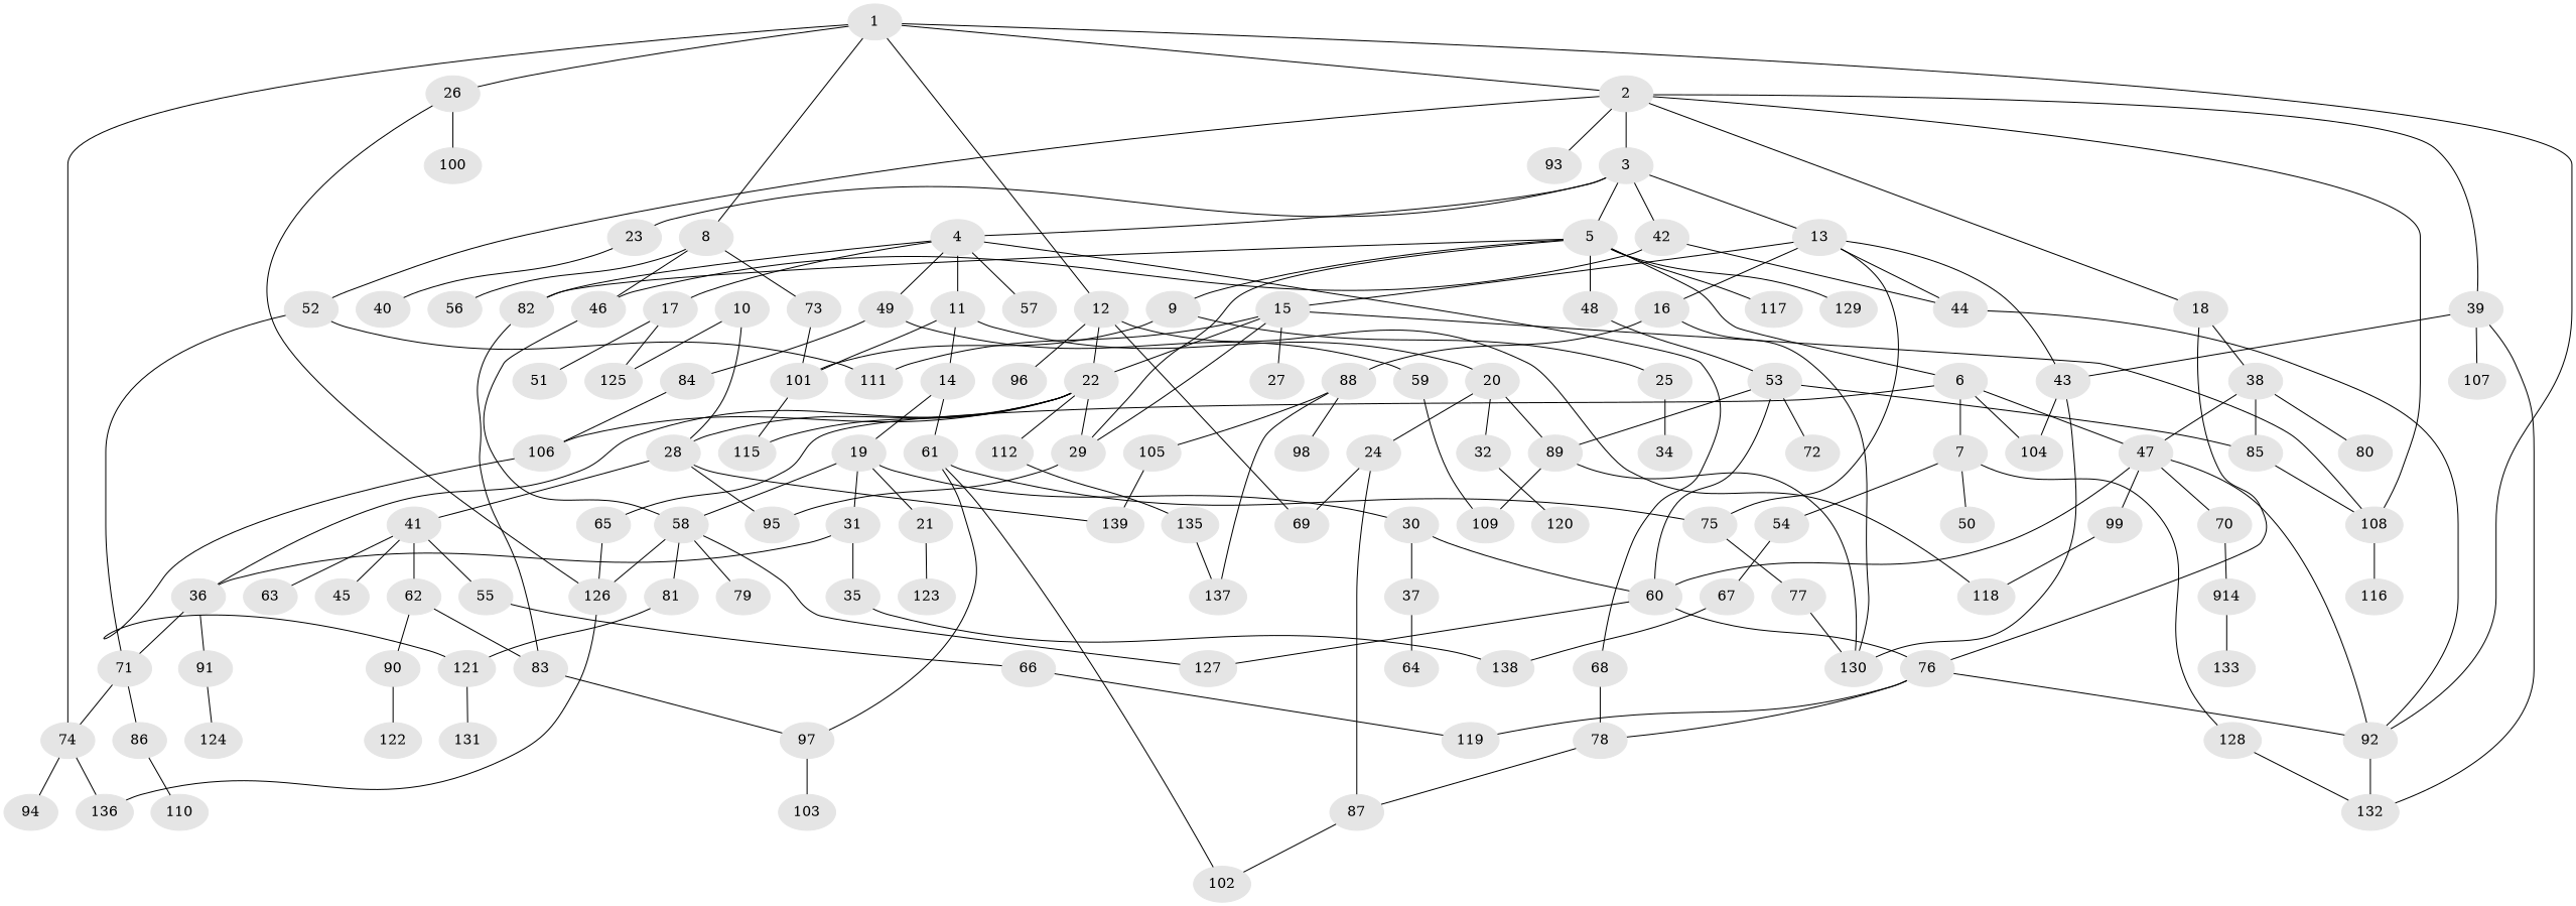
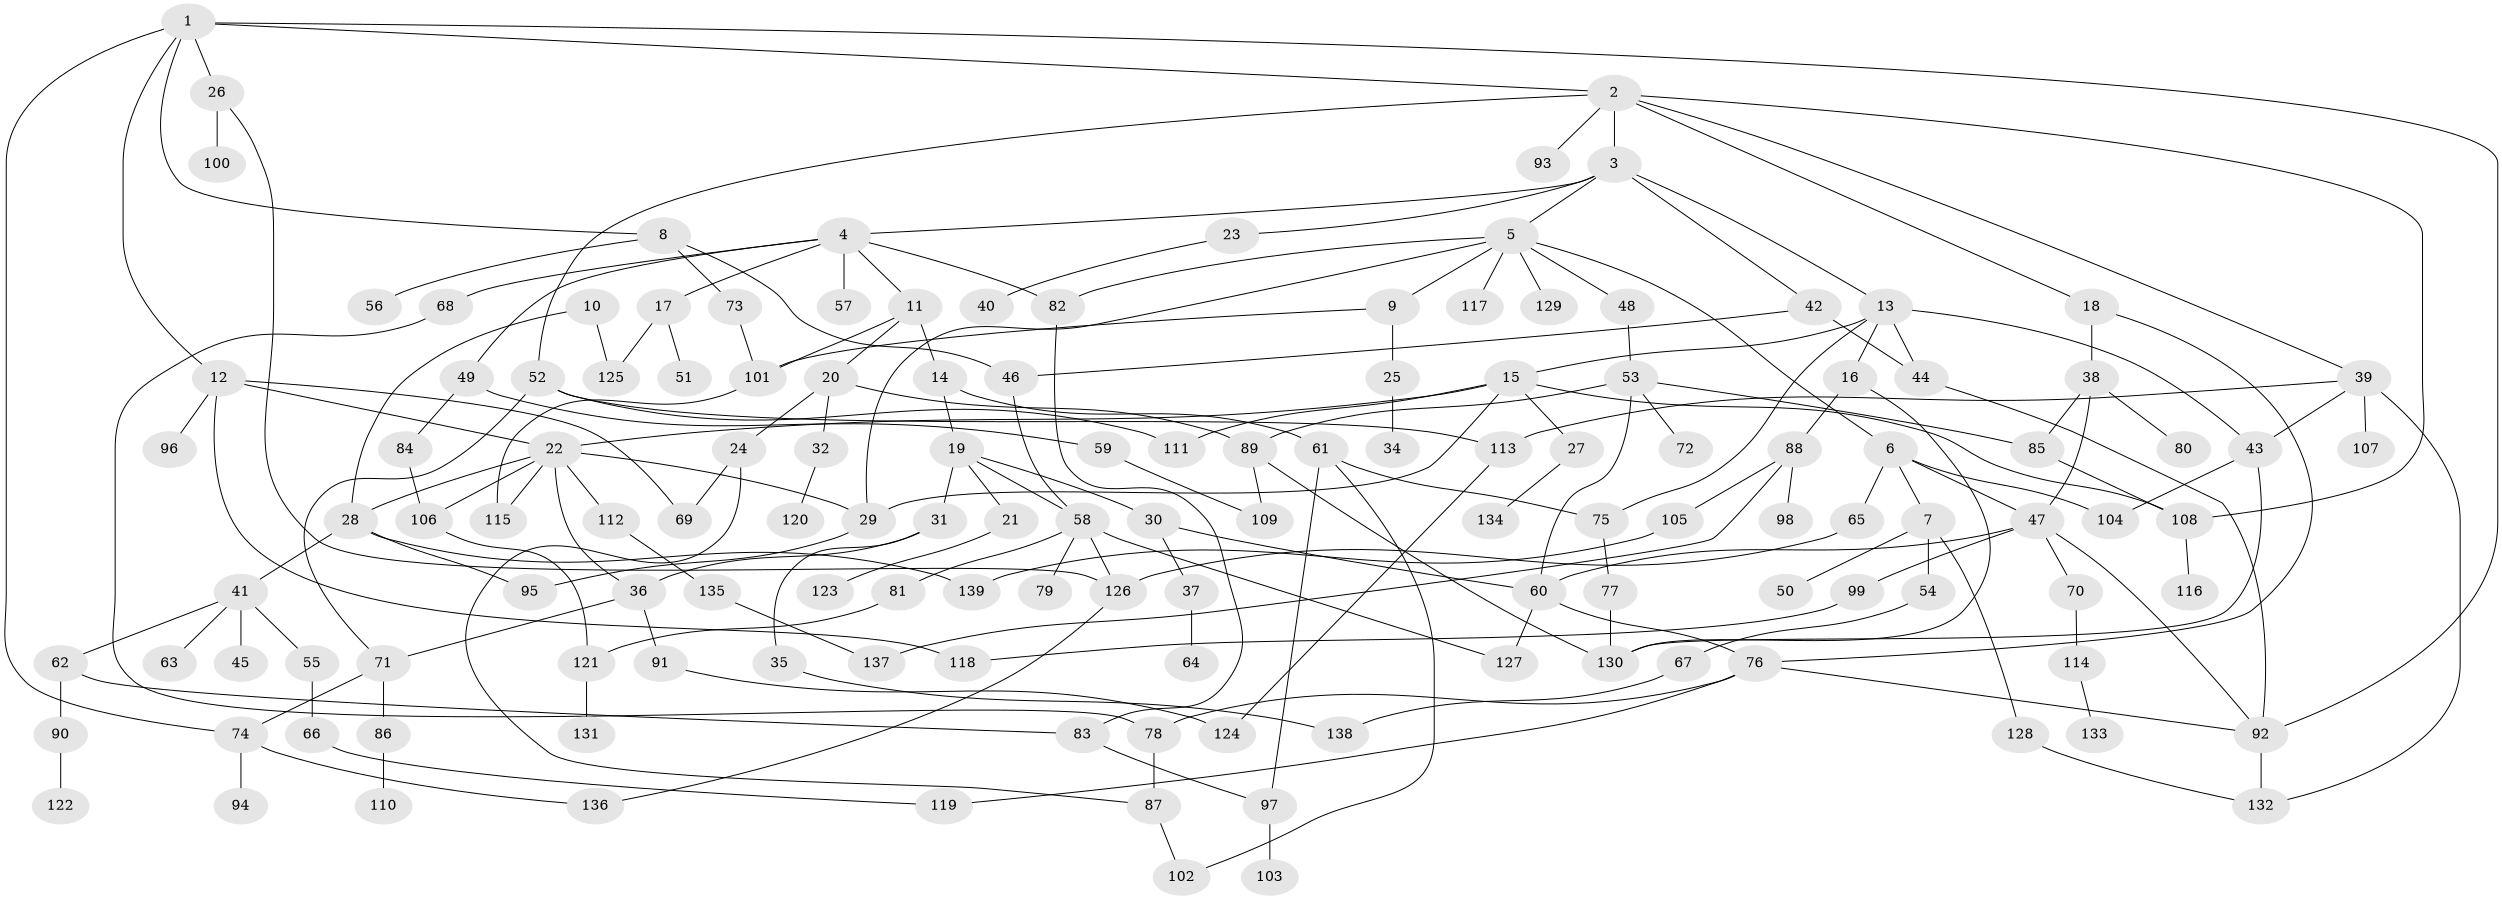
  graph {
    node [color=gray90 style=filled]
    1
    2
    8
    12
    26
    74
    92
    3
    18
    39
    52
    93
    108
    46
    56
    73
    10
    28
    125
    22
    69
    96
    118
    100
    126
    94
    136
    132
    4
    5
    13
    23
    42
    38
    76
    43
    107
+   113
    111
    71
    116
    11
    17
    49
    57
    68
    82
    6
    9
    29
    48
    117
    129
    15
    16
    44
    75
    40
    101
    14
    20
    51
    59
    84
    78
    83
    7
    47
    65
    104
    25
    95
    53
    50
    54
    128
    60
    70
    99
    67
    58
    34
    115
    41
    139
    19
    61
    24
    32
    89
    36
    106
    112
    27
    88
    130
    77
    21
    30
    31
    97
    102
+   134
    98
    105
    137
    80
    85
    119
    123
    37
    35
    79
    81
    127
    87
    120
    109
    91
    121
    135
    45
    55
    62
    63
    64
    138
    86
    124
    66
    90
-   114 [label=914]
+   114
    72
    103
    122
    133
    110
    131
    1 -- 2
    1 -- 8
    1 -- 12
    1 -- 26
    1 -- 74
    1 -- 92
    2 -- 3
    2 -- 18
    2 -- 39
    2 -- 52
    2 -- 93
    2 -- 108
    8 -- 46
    8 -- 56
    8 -- 73
    12 -- 22
    12 -- 69
    12 -- 96
    12 -- 118
    26 -- 100
    26 -- 126
    74 -- 94
    74 -- 136
    92 -- 132
    3 -- 4
    3 -- 5
    3 -- 13
    3 -- 23
    3 -- 42
    18 -- 38
    18 -- 76
    39 -- 132
    39 -- 43
    39 -- 107
+   39 -- 113
+   52 -- 113
    52 -- 111
    52 -- 71
    108 -- 116
    46 -- 58
    73 -- 101
    10 -- 28
    10 -- 125
    28 -- 95
    28 -- 41
    28 -- 139
    22 -- 28
    22 -- 29
    22 -- 115
    22 -- 36
    22 -- 106
    22 -- 112
    126 -- 136
    4 -- 11
    4 -- 17
    4 -- 49
    4 -- 57
    4 -- 68
    4 -- 82
    5 -- 82
    5 -- 6
    5 -- 9
    5 -- 29
    5 -- 48
    5 -- 117
    5 -- 129
    13 -- 43
    13 -- 15
    13 -- 16
    13 -- 44
    13 -- 75
    23 -- 40
    42 -- 46
    42 -- 44
    38 -- 47
    38 -- 80
    38 -- 85
    76 -- 92
    76 -- 78
    76 -- 119
    43 -- 104
    43 -- 130
+   113 -- 124
    71 -- 74
    71 -- 86
    11 -- 101
    11 -- 14
    11 -- 20
    17 -- 125
    17 -- 51
    49 -- 59
    49 -- 84
    68 -- 78
    82 -- 83
    6 -- 7
    6 -- 47
    6 -- 65
    6 -- 104
    9 -- 101
    9 -- 25
    29 -- 95
    48 -- 53
    15 -- 108
    15 -- 22
    15 -- 111
    15 -- 29
    15 -- 27
    16 -- 88
    16 -- 130
    44 -- 92
    75 -- 77
    101 -- 115
    14 -- 19
    14 -- 61
    20 -- 24
    20 -- 32
    20 -- 89
    59 -- 109
    84 -- 106
    78 -- 87
    83 -- 97
    7 -- 50
    7 -- 54
    7 -- 128
    47 -- 92
    47 -- 60
    47 -- 70
    47 -- 99
    65 -- 126
    25 -- 34
    53 -- 60
    53 -- 89
    53 -- 85
    53 -- 72
    54 -- 67
    128 -- 132
    60 -- 76
    60 -- 127
    70 -- 114
    99 -- 118
    67 -- 138
    58 -- 126
    58 -- 79
    58 -- 81
    58 -- 127
    41 -- 45
    41 -- 55
    41 -- 62
    41 -- 63
    19 -- 58
    19 -- 21
    19 -- 30
    19 -- 31
    61 -- 75
    61 -- 97
    61 -- 102
    24 -- 69
    24 -- 87
    32 -- 120
    89 -- 130
    89 -- 109
    36 -- 71
    36 -- 91
    106 -- 121
    112 -- 135
+   27 -- 134
    88 -- 98
    88 -- 105
    88 -- 137
    77 -- 130
    21 -- 123
    30 -- 60
    30 -- 37
    31 -- 36
    31 -- 35
    97 -- 103
    105 -- 139
    85 -- 108
    37 -- 64
    35 -- 138
    81 -- 121
    87 -- 102
    91 -- 124
    121 -- 131
    135 -- 137
    55 -- 66
    62 -- 83
    62 -- 90
    86 -- 110
    66 -- 119
    90 -- 122
    114 -- 133
  }
